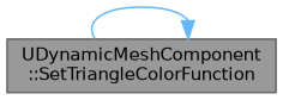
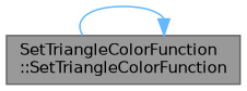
  digraph {
    rankdir=RL
-   n1 [color=gray40 fillcolor=grey60 fontcolor=black fontname=Helvetica fontsize=10 height=0.2 label="UDynamicMeshComponent\l::SetTriangleColorFunction" shape=box style=filled width=0.4]
+   n1 [color=gray40 fillcolor=grey60 fontcolor=black fontname=Helvetica fontsize=10 height=0.2 label="SetTriangleColorFunction\l::SetTriangleColorFunction" shape=box style=filled width=0.4]
    n1 -> n1 [color=steelblue1 dir=back fontname=Helvetica fontsize=10 labelfontname=Helvetica labelfontsize=10 style=solid]
  }
